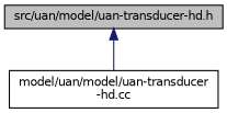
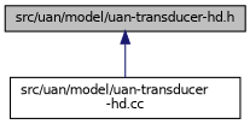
  digraph {
    node [color=black fontname=Helvetica fontsize=10 shape=record style=filled]
    n1 [fillcolor=grey75 fontcolor=black height=0.2 label="src/uan/model/uan-transducer-hd.h" width=0.4]
-   n2 [fillcolor=white height=0.2 label="model/uan/model/uan-transducer\l-hd.cc" width=0.4]
+   n2 [fillcolor=white height=0.2 label="src/uan/model/uan-transducer\l-hd.cc" width=0.4]
    n1 -> n2 [color=midnightblue dir=back fontname=Helvetica fontsize=10 labelfontname=Helvetica labelfontsize=10 style=solid]
  }
